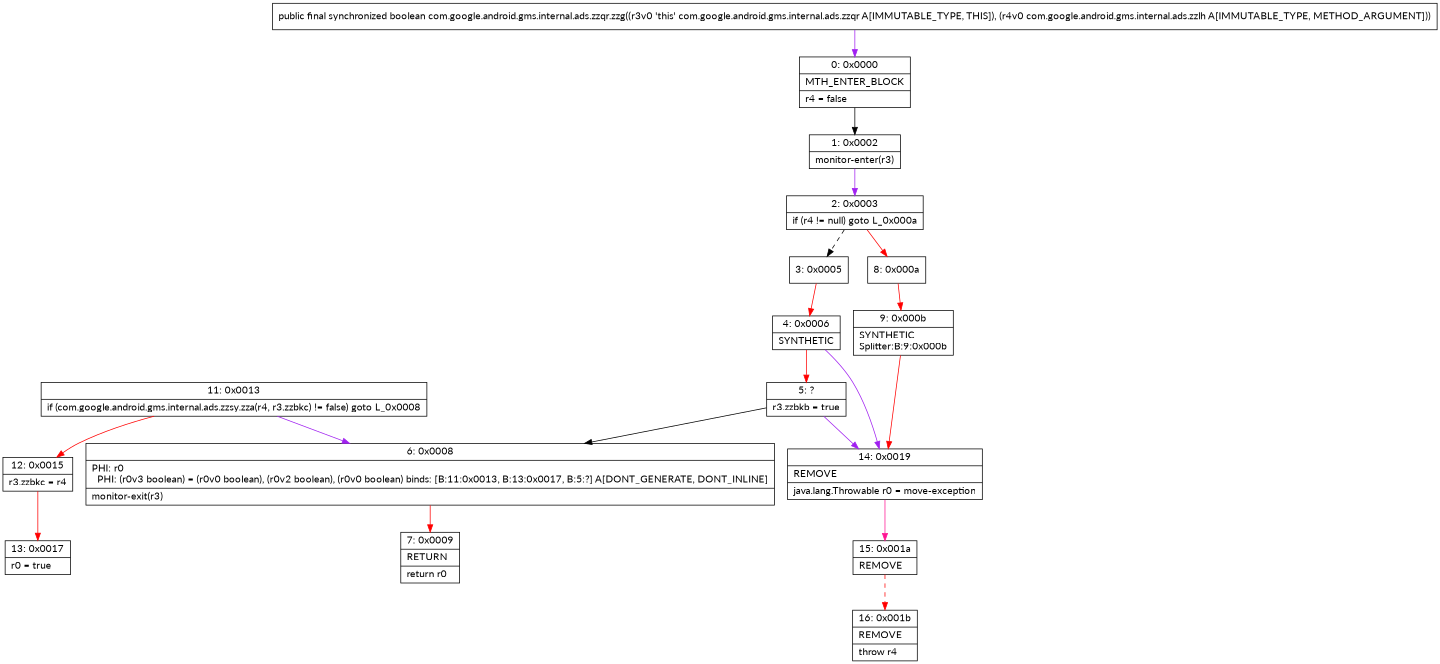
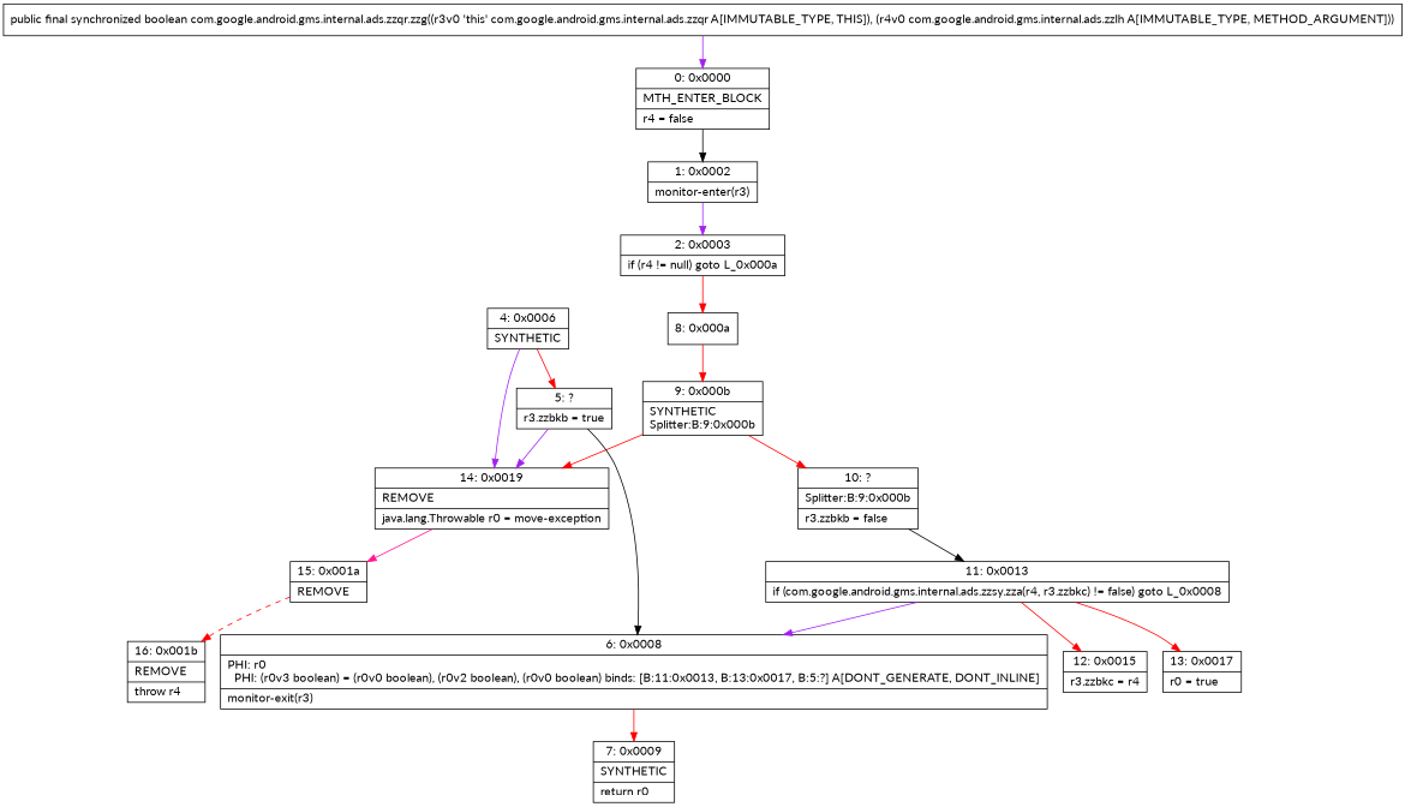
  digraph {
    fontname=Lato
    node [fontname=Lato shape=record]
    edge [color=red fontname=Lato]
    n1 [label="{0\:\ 0x0000|MTH_ENTER_BLOCK\l|r4 = false\l}"]
    n2 [label="{1\:\ 0x0002|monitor\-enter(r3)\l}"]
    n3 [label="{2\:\ 0x0003|if (r4 != null) goto L_0x000a\l}"]
-   n4 [label="{3\:\ 0x0005}"]
    n5 [label="{8\:\ 0x000a}"]
    n6 [label="{4\:\ 0x0006|SYNTHETIC\l}"]
    n7 [label="{9\:\ 0x000b|SYNTHETIC\lSplitter:B:9:0x000b\l}"]
    n8 [label="{5\:\ ?|r3.zzbkb = true\l}"]
    n9 [label="{14\:\ 0x0019|REMOVE\l|java.lang.Throwable r0 = move\-exception\l}"]
    n10 [label="{6\:\ 0x0008|PHI: r0 \l  PHI: (r0v3 boolean) = (r0v0 boolean), (r0v2 boolean), (r0v0 boolean) binds: [B:11:0x0013, B:13:0x0017, B:5:?] A[DONT_GENERATE, DONT_INLINE]\l|monitor\-exit(r3)\l}"]
    n11 [label="{15\:\ 0x001a|REMOVE\l}"]
-   n12 [label="{7\:\ 0x0009|RETURN\l|return r0\l}"]
+   n12 [label="{7\:\ 0x0009|SYNTHETIC\l|return r0\l}"]
+   n13 [label="{10\:\ ?|Splitter:B:9:0x000b\l|r3.zzbkb = false\l}"]
    n14 [label="{11\:\ 0x0013|if (com.google.android.gms.internal.ads.zzsy.zza(r4, r3.zzbkc) != false) goto L_0x0008\l}"]
    n15 [label="{12\:\ 0x0015|r3.zzbkc = r4\l}"]
    n16 [label="{13\:\ 0x0017|r0 = true\l}"]
    n17 [label="{16\:\ 0x001b|REMOVE\l|throw r4\l}"]
    n18 [label="{public final synchronized boolean com.google.android.gms.internal.ads.zzqr.zzg((r3v0 'this' com.google.android.gms.internal.ads.zzqr A[IMMUTABLE_TYPE, THIS]), (r4v0 com.google.android.gms.internal.ads.zzlh A[IMMUTABLE_TYPE, METHOD_ARGUMENT])) }"]
    n1 -> n2 [color=black]
    n2 -> n3 [color=purple]
-   n3 -> n4 [color=black style=dashed]
    n3 -> n5
-   n4 -> n6
    n5 -> n7
    n6 -> n8
    n6 -> n9 [color=purple]
    n7 -> n9
+   n7 -> n13
    n8 -> n9 [color=purple]
    n8 -> n10 [color=black]
    n9 -> n11 [color=deeppink]
    n10 -> n12
    n11 -> n17 [style=dashed]
+   n13 -> n14 [color=black]
    n14 -> n10 [color=purple]
    n14 -> n15 [style=solid]
-   n15 -> n16
+   n14 -> n16
    n18 -> n1 [color=purple]
  }
